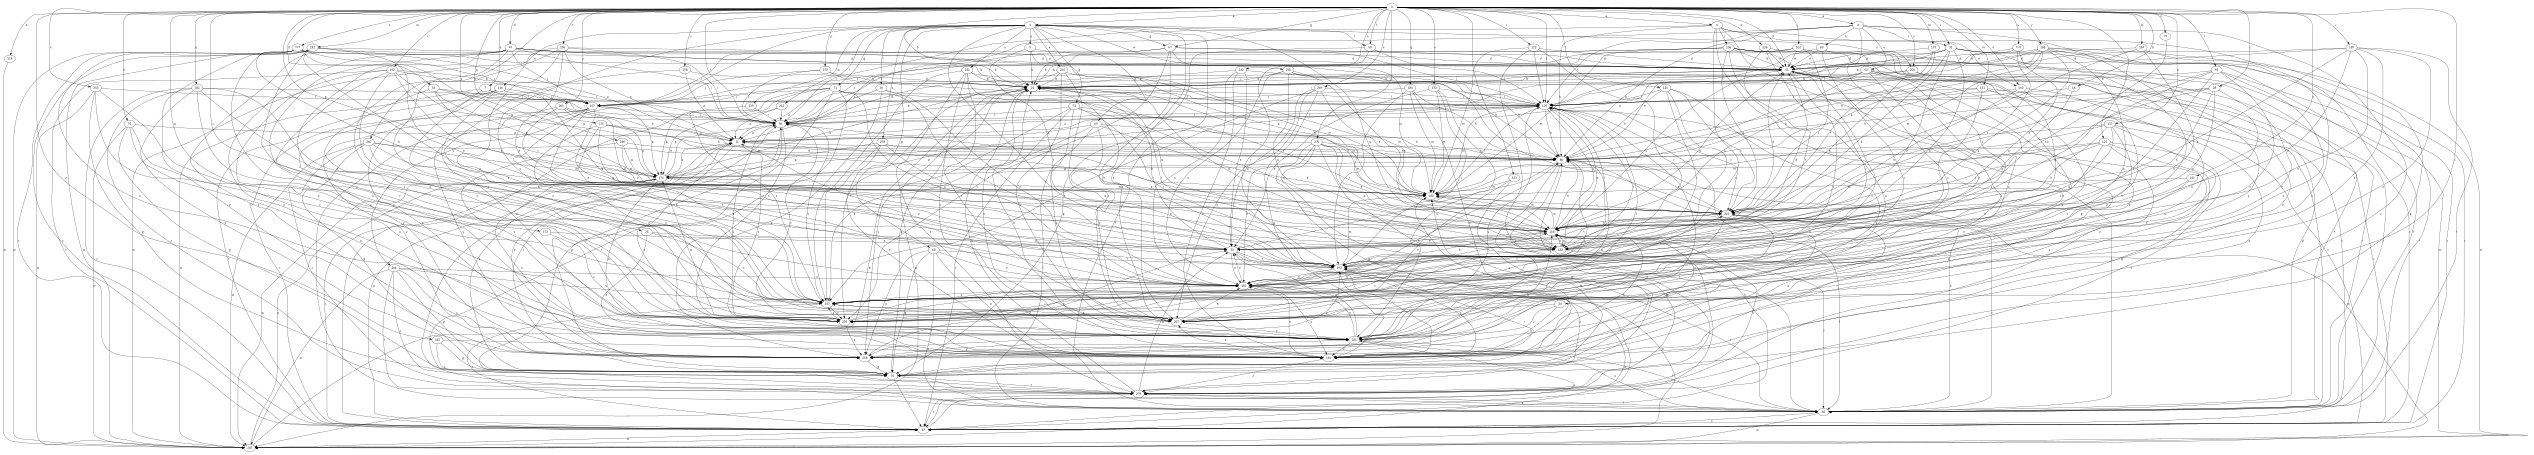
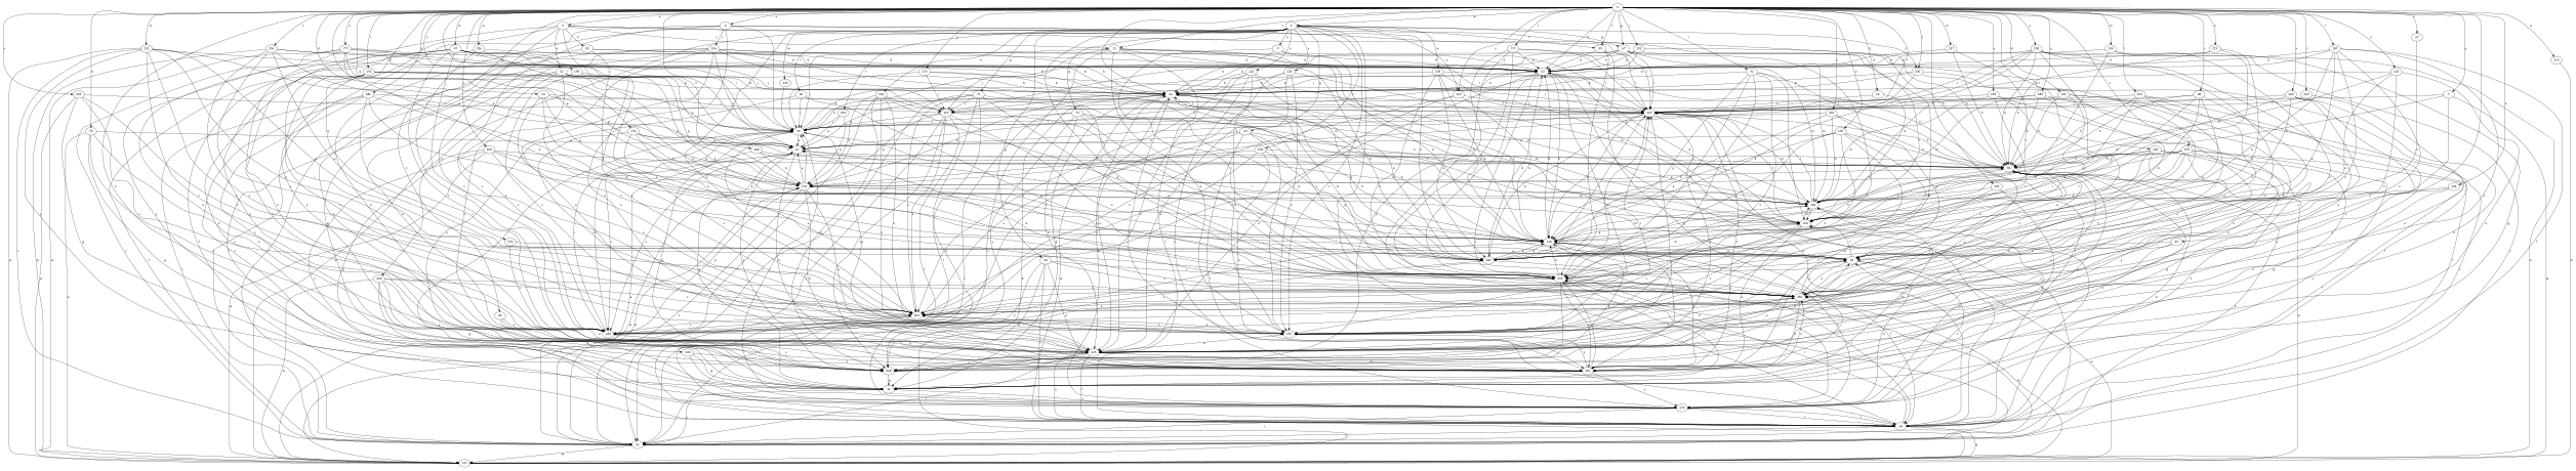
  strict digraph {
    fontname="IBM Plex Sans"
    node [fontname="IBM Plex Sans"]
    edge [fontname="IBM Plex Sans"]
    0
    1
    3
    6
    7
    16
    22
    24
    25
    27
    28
    31
    34
    42
    43
    59
    67
    75
    92
    96
    102
    n22 [label=123]
    114
    120
    122
    125
    129
    131
    132
    134
    137
    141
    142
    145
    157
    160
    170
    171
    172
    176
    180
    181
    187
    192
    198
    200
    206
    219
    233
    236
    248
    249
    253
    258
    260
    261
+   269
    272
    275
    9
    60
    64
    68
    69
    71
    73
    146
    182
    193
    203
    212
    221
    234
    238
    239
    257
    264
    278
    52
    83
    86
    235
    268
    279
    32
    106
    161
    225
    107
    150
    247
    74
    215
    53
    118
    140
    11
    0 -> 1 [label=a]
    0 -> 3 [label=a]
    0 -> 6 [label=a]
    0 -> 7 [label=a]
    0 -> 16 [label=b]
    0 -> 22 [label=b]
    0 -> 24 [label=c]
    0 -> 25 [label=c]
    0 -> 27 [label=c]
    0 -> 28 [label=c]
    0 -> 31 [label=c]
    0 -> 34 [label=d]
    0 -> 42 [label=d]
    0 -> 43 [label=d]
    0 -> 59 [label=f]
    0 -> 67 [label=g]
    0 -> 75 [label=h]
    0 -> 92 [label=i]
    0 -> 96 [label=i]
    0 -> 102 [label=j]
    0 -> n22 [label=j]
    0 -> 114 [label=k]
    0 -> 120 [label=l]
    0 -> 122 [label=l]
    0 -> 125 [label=l]
    0 -> 129 [label=l]
    0 -> 131 [label=m]
    0 -> 132 [label=m]
    0 -> 134 [label=m]
    0 -> 137 [label=m]
    0 -> 141 [label=n]
    0 -> 142 [label=n]
    0 -> 145 [label=n]
    0 -> 157 [label=o]
    0 -> 160 [label=o]
    0 -> 170 [label=p]
    0 -> 171 [label=p]
    0 -> 172 [label=q]
    0 -> 176 [label=q]
    0 -> 180 [label=q]
    0 -> 181 [label=q]
    0 -> 187 [label=r]
    0 -> 192 [label=r]
    0 -> 198 [label=s]
    0 -> 200 [label=s]
    0 -> 206 [label=t]
    0 -> 219 [label=u]
    0 -> 233 [label=v]
    0 -> 236 [label=w]
    0 -> 248 [label=x]
    0 -> 249 [label=x]
    0 -> 253 [label=x]
    0 -> 258 [label=y]
    0 -> 260 [label=y]
    0 -> 261 [label=y]
+   0 -> 269 [label=z]
    0 -> 272 [label=z]
    0 -> 275 [label=z]
    1 -> 59 [label=f]
    1 -> 67 [label=g]
    1 -> 200 [label=s]
    1 -> 9 [label=a]
    1 -> 60 [label=f]
    1 -> 64 [label=f]
    1 -> 68 [label=g]
    1 -> 69 [label=g]
    1 -> 71 [label=g]
    1 -> 73 [label=g]
    1 -> 146 [label=n]
    1 -> 182 [label=q]
    1 -> 193 [label=r]
    1 -> 203 [label=s]
    1 -> 212 [label=t]
    1 -> 221 [label=u]
    1 -> 234 [label=v]
    1 -> 238 [label=w]
    1 -> 239 [label=w]
    1 -> 257 [label=x]
    1 -> 264 [label=y]
    1 -> 278 [label=z]
    3 -> 31 [label=c]
    3 -> 96 [label=i]
    3 -> 129 [label=l]
    3 -> 52 [label=e]
    3 -> 83 [label=h]
    3 -> 86 [label=h]
    3 -> 235 [label=v]
    3 -> 268 [label=y]
    3 -> 279 [label=z]
    6 -> 96 [label=i]
    6 -> 160 [label=o]
    6 -> 86 [label=h]
    6 -> 235 [label=v]
    6 -> 32 [label=c]
    6 -> 106 [label=j]
    6 -> 161 [label=o]
    6 -> 225 [label=u]
    7 -> 86 [label=h]
    7 -> 107 [label=j]
    7 -> 150 [label=n]
    7 -> 247 [label=w]
    16 -> 129 [label=l]
    16 -> 182 [label=q]
    22 -> 129 [label=l]
    22 -> 182 [label=q]
    22 -> 193 [label=r]
    22 -> 225 [label=u]
    22 -> 247 [label=w]
    22 -> 74 [label=g]
    22 -> 215 [label=t]
    24 -> 235 [label=v]
    24 -> 161 [label=o]
    24 -> 225 [label=u]
    25 -> 203 [label=s]
    25 -> 161 [label=o]
    25 -> 53 [label=e]
    27 -> 53 [label=e]
    28 -> 129 [label=l]
    28 -> 182 [label=q]
    28 -> 86 [label=h]
    28 -> 150 [label=n]
    28 -> 215 [label=t]
    28 -> 118 [label=k]
    31 -> 43 [label=d]
    31 -> 96 [label=i]
    31 -> 64 [label=f]
    31 -> 182 [label=q]
    31 -> 257 [label=x]
    31 -> 32 [label=c]
    31 -> 107 [label=j]
    31 -> 53 [label=e]
    31 -> 118 [label=k]
    34 -> 96 [label=i]
    34 -> 171 [label=p]
    34 -> 203 [label=s]
    34 -> 107 [label=j]
    34 -> 215 [label=t]
    42 -> 22 [label=b]
    42 -> 43 [label=d]
    42 -> 96 [label=i]
    42 -> 129 [label=l]
    42 -> 257 [label=x]
    42 -> 235 [label=v]
    42 -> 268 [label=y]
    42 -> 161 [label=o]
    42 -> 225 [label=u]
    42 -> 107 [label=j]
    43 -> 22 [label=b]
    43 -> 193 [label=r]
    43 -> 257 [label=x]
    43 -> 235 [label=v]
    43 -> 279 [label=z]
    43 -> 32 [label=c]
    43 -> 118 [label=k]
    59 -> 43 [label=d]
    59 -> 129 [label=l]
    59 -> 193 [label=r]
    59 -> 74 [label=g]
    67 -> 43 [label=d]
    67 -> 96 [label=i]
    67 -> 129 [label=l]
    67 -> 257 [label=x]
    67 -> 235 [label=v]
    67 -> 107 [label=j]
    67 -> 140 [label=m]
    75 -> 161 [label=o]
    75 -> 225 [label=u]
    75 -> 247 [label=w]
    75 -> 74 [label=g]
    75 -> 11 [label=a]
    92 -> 22 [label=b]
    92 -> 64 [label=f]
    92 -> 182 [label=q]
    92 -> 193 [label=r]
    92 -> 203 [label=s]
    92 -> 257 [label=x]
    92 -> 215 [label=t]
    96 -> 22 [label=b]
    96 -> 43 [label=d]
    96 -> 129 [label=l]
    96 -> 203 [label=s]
    96 -> 235 [label=v]
    96 -> 225 [label=u]
    96 -> 74 [label=g]
    96 -> 11 [label=a]
    102 -> 22 [label=b]
    102 -> 43 [label=d]
    102 -> 107 [label=j]
    102 -> 150 [label=n]
    102 -> 215 [label=t]
    n22 -> 257 [label=x]
    n22 -> 74 [label=g]
    n22 -> 140 [label=m]
    114 -> 247 [label=w]
    120 -> 86 [label=h]
    120 -> 268 [label=y]
    120 -> 279 [label=z]
    120 -> 150 [label=n]
    120 -> 74 [label=g]
    120 -> 215 [label=t]
    120 -> 140 [label=m]
    122 -> 43 [label=d]
    122 -> 129 [label=l]
    122 -> 193 [label=r]
+   122 -> 268 [label=y]
    122 -> 32 [label=c]
    122 -> 140 [label=m]
    125 -> 129 [label=l]
    125 -> 193 [label=r]
    125 -> 86 [label=h]
    125 -> 268 [label=y]
    125 -> 150 [label=n]
    125 -> 215 [label=t]
    129 -> 96 [label=i]
    129 -> 182 [label=q]
    129 -> 86 [label=h]
    129 -> 268 [label=y]
    129 -> 161 [label=o]
    129 -> 215 [label=t]
    129 -> 118 [label=k]
    129 -> 140 [label=m]
    129 -> 11 [label=a]
    131 -> 129 [label=l]
    131 -> 64 [label=f]
    131 -> 193 [label=r]
    131 -> 86 [label=h]
    131 -> 32 [label=c]
    132 -> 43 [label=d]
    132 -> 257 [label=x]
    132 -> 235 [label=v]
    132 -> 268 [label=y]
    132 -> 32 [label=c]
    132 -> 150 [label=n]
    132 -> 247 [label=w]
    132 -> 53 [label=e]
    132 -> 11 [label=a]
    134 -> 43 [label=d]
    134 -> 150 [label=n]
    134 -> 74 [label=g]
    134 -> 215 [label=t]
    137 -> 43 [label=d]
    137 -> 86 [label=h]
    137 -> 215 [label=t]
    141 -> 225 [label=u]
    141 -> 150 [label=n]
    141 -> 140 [label=m]
    142 -> 22 [label=b]
    142 -> 86 [label=h]
    142 -> 161 [label=o]
    142 -> 150 [label=n]
    142 -> 53 [label=e]
    145 -> 279 [label=z]
    145 -> 161 [label=o]
    145 -> 74 [label=g]
    157 -> 182 [label=q]
    157 -> 203 [label=s]
    157 -> 257 [label=x]
    157 -> 86 [label=h]
    157 -> 161 [label=o]
    157 -> 118 [label=k]
    157 -> 11 [label=a]
    160 -> 129 [label=l]
    160 -> 203 [label=s]
    160 -> 225 [label=u]
    160 -> 118 [label=k]
    170 -> 22 [label=b]
    170 -> 96 [label=i]
    170 -> 129 [label=l]
    170 -> 107 [label=j]
    171 -> 22 [label=b]
    171 -> 96 [label=i]
    171 -> 182 [label=q]
    171 -> 32 [label=c]
    171 -> 161 [label=o]
    171 -> 225 [label=u]
    171 -> 247 [label=w]
    171 -> 140 [label=m]
    171 -> 11 [label=a]
    172 -> 235 [label=v]
    172 -> 53 [label=e]
    176 -> 171 [label=p]
    176 -> 203 [label=s]
    176 -> 257 [label=x]
    176 -> 86 [label=h]
    176 -> 118 [label=k]
    176 -> 11 [label=a]
    180 -> 193 [label=r]
    180 -> 86 [label=h]
    180 -> 161 [label=o]
    180 -> 107 [label=j]
    180 -> 140 [label=m]
    181 -> 129 [label=l]
    181 -> 235 [label=v]
    181 -> 268 [label=y]
    181 -> 279 [label=z]
    181 -> 32 [label=c]
    181 -> 150 [label=n]
    181 -> 53 [label=e]
    187 -> 22 [label=b]
    187 -> 43 [label=d]
    187 -> 64 [label=f]
    187 -> 203 [label=s]
    187 -> 257 [label=x]
    187 -> 150 [label=n]
    187 -> 53 [label=e]
    187 -> 118 [label=k]
    192 -> 22 [label=b]
    192 -> 96 [label=i]
    192 -> 171 [label=p]
    192 -> 193 [label=r]
    192 -> 235 [label=v]
    192 -> 32 [label=c]
    192 -> 225 [label=u]
    192 -> 118 [label=k]
    198 -> 22 [label=b]
    198 -> 257 [label=x]
    198 -> 11 [label=a]
    200 -> 22 [label=b]
    200 -> 64 [label=f]
    200 -> 225 [label=u]
    200 -> 118 [label=k]
    200 -> 11 [label=a]
    206 -> 43 [label=d]
    206 -> 96 [label=i]
    206 -> 203 [label=s]
    206 -> 257 [label=x]
    206 -> 247 [label=w]
    206 -> 53 [label=e]
    206 -> 11 [label=a]
    219 -> 43 [label=d]
    219 -> 182 [label=q]
    219 -> 86 [label=h]
    219 -> 215 [label=t]
    233 -> 129 [label=l]
    233 -> 193 [label=r]
    233 -> 225 [label=u]
    233 -> 53 [label=e]
    233 -> 140 [label=m]
    236 -> 43 [label=d]
    236 -> 64 [label=f]
    236 -> 193 [label=r]
    236 -> 235 [label=v]
    248 -> 171 [label=p]
    248 -> 86 [label=h]
    248 -> 235 [label=v]
    248 -> 140 [label=m]
    249 -> 129 [label=l]
    249 -> 203 [label=s]
    249 -> 257 [label=x]
    249 -> 161 [label=o]
    249 -> 53 [label=e]
    249 -> 140 [label=m]
    253 -> 129 [label=l]
    253 -> 203 [label=s]
    253 -> 235 [label=v]
    253 -> 247 [label=w]
    253 -> 74 [label=g]
    258 -> 43 [label=d]
    258 -> 129 [label=l]
    258 -> 171 [label=p]
    258 -> 182 [label=q]
    258 -> 86 [label=h]
    258 -> 32 [label=c]
    258 -> 225 [label=u]
    258 -> 150 [label=n]
    258 -> 247 [label=w]
    258 -> 140 [label=m]
    260 -> 193 [label=r]
    260 -> 203 [label=s]
    260 -> 86 [label=h]
    260 -> 279 [label=z]
    260 -> 247 [label=w]
    260 -> 74 [label=g]
    260 -> 140 [label=m]
    261 -> 96 [label=i]
    261 -> 268 [label=y]
    261 -> 53 [label=e]
    261 -> 118 [label=k]
    261 -> 140 [label=m]
+   269 -> 129 [label=l]
+   269 -> 225 [label=u]
    272 -> 22 [label=b]
    272 -> 43 [label=d]
    272 -> 171 [label=p]
    272 -> 32 [label=c]
    272 -> 225 [label=u]
    272 -> 107 [label=j]
    272 -> 247 [label=w]
    272 -> 118 [label=k]
    275 -> 171 [label=p]
    275 -> 64 [label=f]
    275 -> 182 [label=q]
    275 -> 86 [label=h]
    275 -> 279 [label=z]
    275 -> 150 [label=n]
    275 -> 74 [label=g]
    275 -> 118 [label=k]
    275 -> 140 [label=m]
    9 -> 22 [label=b]
    9 -> 43 [label=d]
    9 -> 193 [label=r]
    9 -> 118 [label=k]
    60 -> 96 [label=i]
    60 -> 129 [label=l]
    60 -> 268 [label=y]
    60 -> 150 [label=n]
    64 -> 43 [label=d]
    64 -> 129 [label=l]
    64 -> 193 [label=r]
    64 -> 86 [label=h]
    64 -> 279 [label=z]
    64 -> 32 [label=c]
    64 -> 225 [label=u]
    64 -> 247 [label=w]
    64 -> 215 [label=t]
    68 -> 64 [label=f]
    68 -> 193 [label=r]
    68 -> 268 [label=y]
    68 -> 161 [label=o]
    68 -> 150 [label=n]
    68 -> 74 [label=g]
    69 -> 64 [label=f]
    69 -> 203 [label=s]
    69 -> 257 [label=x]
    69 -> 86 [label=h]
    69 -> 118 [label=k]
    69 -> 11 [label=a]
    71 -> 64 [label=f]
    71 -> 193 [label=r]
    71 -> 203 [label=s]
    71 -> 279 [label=z]
    71 -> 32 [label=c]
    71 -> 107 [label=j]
    71 -> 150 [label=n]
    71 -> 215 [label=t]
    71 -> 11 [label=a]
    73 -> 96 [label=i]
    73 -> 182 [label=q]
    73 -> 193 [label=r]
    73 -> 268 [label=y]
    73 -> 32 [label=c]
    73 -> 225 [label=u]
    73 -> 140 [label=m]
-   239 -> 171 [label=p]
+   146 -> 171 [label=p]
    146 -> 182 [label=q]
    146 -> 268 [label=y]
    146 -> 32 [label=c]
    146 -> 161 [label=o]
    146 -> 225 [label=u]
    146 -> 107 [label=j]
    182 -> 43 [label=d]
    182 -> 129 [label=l]
    182 -> 64 [label=f]
    182 -> 235 [label=v]
    182 -> 118 [label=k]
    193 -> 22 [label=b]
    193 -> 129 [label=l]
    193 -> 268 [label=y]
    193 -> 161 [label=o]
    193 -> 150 [label=n]
    193 -> 118 [label=k]
    193 -> 140 [label=m]
    203 -> 257 [label=x]
    203 -> 235 [label=v]
    203 -> 32 [label=c]
    203 -> 215 [label=t]
    212 -> 96 [label=i]
    212 -> 171 [label=p]
    212 -> 11 [label=a]
    221 -> 22 [label=b]
    221 -> 182 [label=q]
    221 -> 203 [label=s]
    221 -> 257 [label=x]
    221 -> 279 [label=z]
    221 -> 225 [label=u]
    221 -> 140 [label=m]
    234 -> 22 [label=b]
    234 -> 257 [label=x]
    234 -> 235 [label=v]
    234 -> 225 [label=u]
    234 -> 140 [label=m]
    238 -> 22 [label=b]
    238 -> 182 [label=q]
    238 -> 86 [label=h]
    238 -> 150 [label=n]
    238 -> 215 [label=t]
    238 -> 118 [label=k]
    239 -> 96 [label=i]
    257 -> 129 [label=l]
    257 -> 203 [label=s]
    257 -> 86 [label=h]
    257 -> 225 [label=u]
    257 -> 150 [label=n]
    264 -> 64 [label=f]
    264 -> 203 [label=s]
    264 -> 268 [label=y]
    264 -> 279 [label=z]
    264 -> 150 [label=n]
    264 -> 247 [label=w]
    264 -> 74 [label=g]
    278 -> 171 [label=p]
    278 -> 182 [label=q]
    278 -> 203 [label=s]
    278 -> 86 [label=h]
    278 -> 161 [label=o]
    52 -> 22 [label=b]
    52 -> 171 [label=p]
    52 -> 64 [label=f]
    52 -> 203 [label=s]
    52 -> 235 [label=v]
    52 -> 225 [label=u]
    52 -> 150 [label=n]
    52 -> 118 [label=k]
    83 -> 43 [label=d]
    83 -> 129 [label=l]
    83 -> 203 [label=s]
    83 -> 161 [label=o]
    86 -> 171 [label=p]
    86 -> 268 [label=y]
    86 -> 279 [label=z]
    86 -> 225 [label=u]
    86 -> 247 [label=w]
    86 -> 215 [label=t]
    86 -> 53 [label=e]
    235 -> 96 [label=i]
    235 -> 171 [label=p]
    235 -> 203 [label=s]
    235 -> 86 [label=h]
    235 -> 268 [label=y]
    235 -> 118 [label=k]
    268 -> 74 [label=g]
    268 -> 53 [label=e]
    268 -> 118 [label=k]
    279 -> 22 [label=b]
    279 -> 96 [label=i]
    279 -> 64 [label=f]
    279 -> 32 [label=c]
    279 -> 53 [label=e]
    279 -> 118 [label=k]
    279 -> 140 [label=m]
    32 -> 193 [label=r]
    32 -> 86 [label=h]
    32 -> 247 [label=w]
    32 -> 11 [label=a]
    106 -> 22 [label=b]
    106 -> 43 [label=d]
    106 -> 32 [label=c]
    106 -> 161 [label=o]
    106 -> 225 [label=u]
    106 -> 247 [label=w]
    106 -> 74 [label=g]
    106 -> 215 [label=t]
    106 -> 140 [label=m]
    106 -> 11 [label=a]
    161 -> 22 [label=b]
    161 -> 193 [label=r]
    161 -> 257 [label=x]
    161 -> 279 [label=z]
    161 -> 150 [label=n]
    161 -> 118 [label=k]
    225 -> 129 [label=l]
    225 -> 64 [label=f]
    225 -> 268 [label=y]
    225 -> 32 [label=c]
    225 -> 161 [label=o]
    225 -> 150 [label=n]
    225 -> 53 [label=e]
    107 -> 96 [label=i]
    107 -> 171 [label=p]
    107 -> 64 [label=f]
    107 -> 182 [label=q]
    107 -> 203 [label=s]
    107 -> 268 [label=y]
    107 -> 32 [label=c]
    107 -> 150 [label=n]
    150 -> 203 [label=s]
    150 -> 161 [label=o]
    150 -> 247 [label=w]
    150 -> 53 [label=e]
    150 -> 11 [label=a]
    247 -> 22 [label=b]
    247 -> 171 [label=p]
    74 -> 96 [label=i]
    74 -> 193 [label=r]
    74 -> 279 [label=z]
    74 -> 32 [label=c]
    74 -> 140 [label=m]
    74 -> 11 [label=a]
    215 -> 43 [label=d]
    215 -> 257 [label=x]
    215 -> 235 [label=v]
    215 -> 161 [label=o]
    215 -> 118 [label=k]
    215 -> 140 [label=m]
    53 -> 22 [label=b]
    53 -> 193 [label=r]
    53 -> 279 [label=z]
    53 -> 150 [label=n]
    53 -> 247 [label=w]
    53 -> 215 [label=t]
    118 -> 43 [label=d]
    118 -> 96 [label=i]
    118 -> 64 [label=f]
    118 -> 182 [label=q]
    118 -> 86 [label=h]
    118 -> 161 [label=o]
    118 -> 53 [label=e]
    118 -> 140 [label=m]
    118 -> 11 [label=a]
    140 -> 129 [label=l]
    140 -> 215 [label=t]
    11 -> 86 [label=h]
    11 -> 235 [label=v]
    11 -> 268 [label=y]
    11 -> 161 [label=o]
  }
